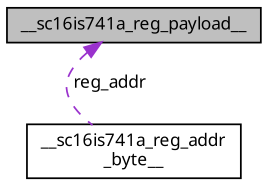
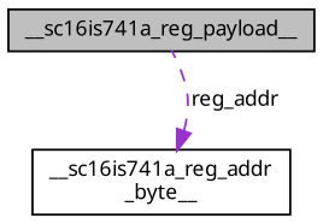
  digraph {
    fontname="Noto Sans"
    node [color=black fontname="Noto Sans" fontsize=10 shape=record style=filled]
    n1 [fillcolor=grey75 fontcolor=black height=0.2 label=__sc16is741a_reg_payload__ width=0.4]
    n2 [fillcolor=white height=0.2 label="__sc16is741a_reg_addr\l_byte__" width=0.4]
-   n1 -> n2 [color=darkorchid3 dir=back fontname="Noto Sans" fontsize=10 label=" reg_addr" labelfontname=Helvetica labelfontsize=10 style=dashed]
+   n2 -> n1 [color=darkorchid3 dir=back fontname="Noto Sans" fontsize=10 label=" reg_addr" labelfontname=Helvetica labelfontsize=10 style=dashed]
  }
